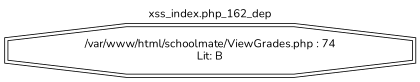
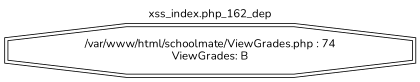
  digraph {
    label="xss_index.php_162_dep"
    labelloc=t
    fontname=Nunito
-   n1 [label="/var/www/html/schoolmate/ViewGrades.php : 74\nLit: B\n" shape=doubleoctagon fontname=Nunito]
+   n1 [label="/var/www/html/schoolmate/ViewGrades.php : 74\nViewGrades: B\n" shape=doubleoctagon fontname=Nunito]
  }
